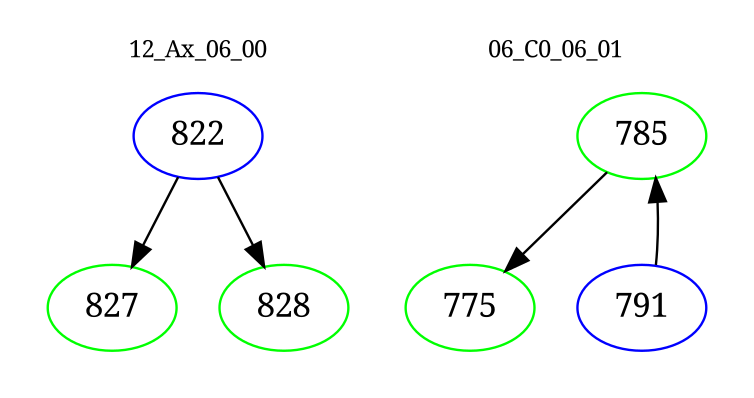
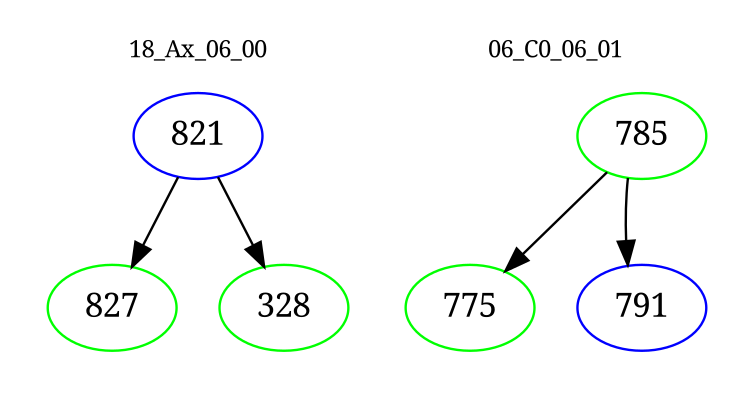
  digraph {
    fontname="Noto Serif"
    node [color=green fontname="Noto Serif"]
    edge [color=black fontname="Noto Serif"]
-   n1 [color=blue label=822]
+   n1 [color=blue label=821]
    n2 [label=827]
-   n3 [label=828]
+   n3 [label=328]
    n4 [label=785]
    n5 [label=775]
    n6 [color=blue label=791]
    subgraph cluster_1 {
      color=white
      fontsize=10
-     label="12_Ax_06_00"
+     label="18_Ax_06_00"
      n1
      n2
      n3
    }
    subgraph cluster_2 {
      color=white
      fontsize=10
      label="06_C0_06_01"
      n4
      n5
      n6
    }
    n1 -> n2
    n1 -> n3
    n4 -> n5
-   n6 -> n4
+   n4 -> n6
  }
